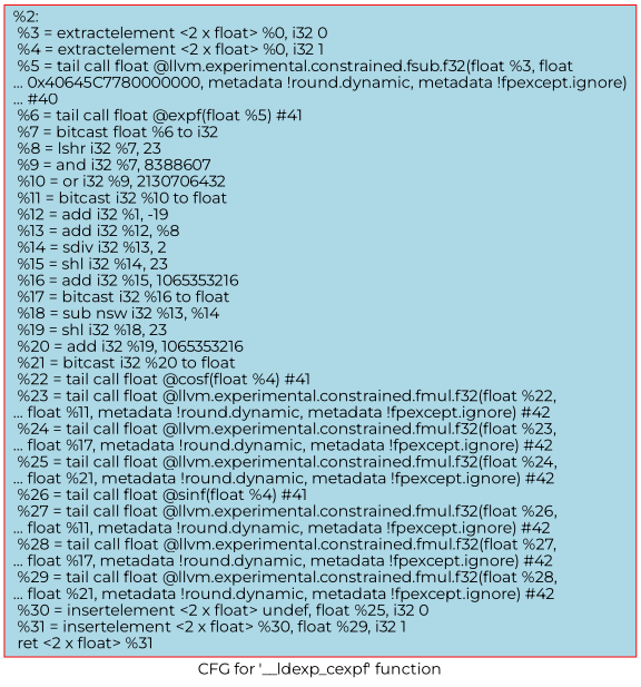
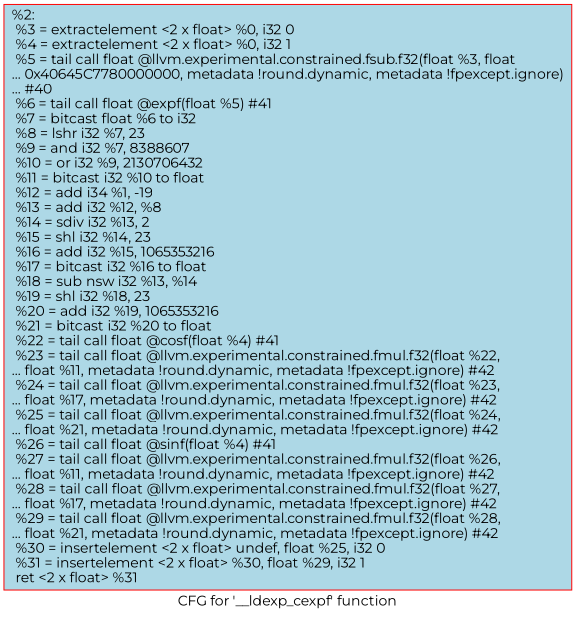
  digraph {
    label="CFG for '__ldexp_cexpf' function"
    fontname=Montserrat
-   n1 [label="{%2:\l  %3 = extractelement \<2 x float\> %0, i32 0\l  %4 = extractelement \<2 x float\> %0, i32 1\l  %5 = tail call float @llvm.experimental.constrained.fsub.f32(float %3, float\l... 0x40645C7780000000, metadata !round.dynamic, metadata !fpexcept.ignore)\l... #40\l  %6 = tail call float @expf(float %5) #41\l  %7 = bitcast float %6 to i32\l  %8 = lshr i32 %7, 23\l  %9 = and i32 %7, 8388607\l  %10 = or i32 %9, 2130706432\l  %11 = bitcast i32 %10 to float\l  %12 = add i32 %1, -19\l  %13 = add i32 %12, %8\l  %14 = sdiv i32 %13, 2\l  %15 = shl i32 %14, 23\l  %16 = add i32 %15, 1065353216\l  %17 = bitcast i32 %16 to float\l  %18 = sub nsw i32 %13, %14\l  %19 = shl i32 %18, 23\l  %20 = add i32 %19, 1065353216\l  %21 = bitcast i32 %20 to float\l  %22 = tail call float @cosf(float %4) #41\l  %23 = tail call float @llvm.experimental.constrained.fmul.f32(float %22,\l... float %11, metadata !round.dynamic, metadata !fpexcept.ignore) #42\l  %24 = tail call float @llvm.experimental.constrained.fmul.f32(float %23,\l... float %17, metadata !round.dynamic, metadata !fpexcept.ignore) #42\l  %25 = tail call float @llvm.experimental.constrained.fmul.f32(float %24,\l... float %21, metadata !round.dynamic, metadata !fpexcept.ignore) #42\l  %26 = tail call float @sinf(float %4) #41\l  %27 = tail call float @llvm.experimental.constrained.fmul.f32(float %26,\l... float %11, metadata !round.dynamic, metadata !fpexcept.ignore) #42\l  %28 = tail call float @llvm.experimental.constrained.fmul.f32(float %27,\l... float %17, metadata !round.dynamic, metadata !fpexcept.ignore) #42\l  %29 = tail call float @llvm.experimental.constrained.fmul.f32(float %28,\l... float %21, metadata !round.dynamic, metadata !fpexcept.ignore) #42\l  %30 = insertelement \<2 x float\> undef, float %25, i32 0\l  %31 = insertelement \<2 x float\> %30, float %29, i32 1\l  ret \<2 x float\> %31\l}" shape=record style=filled fillcolor=lightblue color=red fontname=Montserrat]
+   n1 [label="{%2:\l  %3 = extractelement \<2 x float\> %0, i32 0\l  %4 = extractelement \<2 x float\> %0, i32 1\l  %5 = tail call float @llvm.experimental.constrained.fsub.f32(float %3, float\l... 0x40645C7780000000, metadata !round.dynamic, metadata !fpexcept.ignore)\l... #40\l  %6 = tail call float @expf(float %5) #41\l  %7 = bitcast float %6 to i32\l  %8 = lshr i32 %7, 23\l  %9 = and i32 %7, 8388607\l  %10 = or i32 %9, 2130706432\l  %11 = bitcast i32 %10 to float\l  %12 = add i34 %1, -19\l  %13 = add i32 %12, %8\l  %14 = sdiv i32 %13, 2\l  %15 = shl i32 %14, 23\l  %16 = add i32 %15, 1065353216\l  %17 = bitcast i32 %16 to float\l  %18 = sub nsw i32 %13, %14\l  %19 = shl i32 %18, 23\l  %20 = add i32 %19, 1065353216\l  %21 = bitcast i32 %20 to float\l  %22 = tail call float @cosf(float %4) #41\l  %23 = tail call float @llvm.experimental.constrained.fmul.f32(float %22,\l... float %11, metadata !round.dynamic, metadata !fpexcept.ignore) #42\l  %24 = tail call float @llvm.experimental.constrained.fmul.f32(float %23,\l... float %17, metadata !round.dynamic, metadata !fpexcept.ignore) #42\l  %25 = tail call float @llvm.experimental.constrained.fmul.f32(float %24,\l... float %21, metadata !round.dynamic, metadata !fpexcept.ignore) #42\l  %26 = tail call float @sinf(float %4) #41\l  %27 = tail call float @llvm.experimental.constrained.fmul.f32(float %26,\l... float %11, metadata !round.dynamic, metadata !fpexcept.ignore) #42\l  %28 = tail call float @llvm.experimental.constrained.fmul.f32(float %27,\l... float %17, metadata !round.dynamic, metadata !fpexcept.ignore) #42\l  %29 = tail call float @llvm.experimental.constrained.fmul.f32(float %28,\l... float %21, metadata !round.dynamic, metadata !fpexcept.ignore) #42\l  %30 = insertelement \<2 x float\> undef, float %25, i32 0\l  %31 = insertelement \<2 x float\> %30, float %29, i32 1\l  ret \<2 x float\> %31\l}" shape=record style=filled fillcolor=lightblue color=red fontname=Montserrat]
  }
